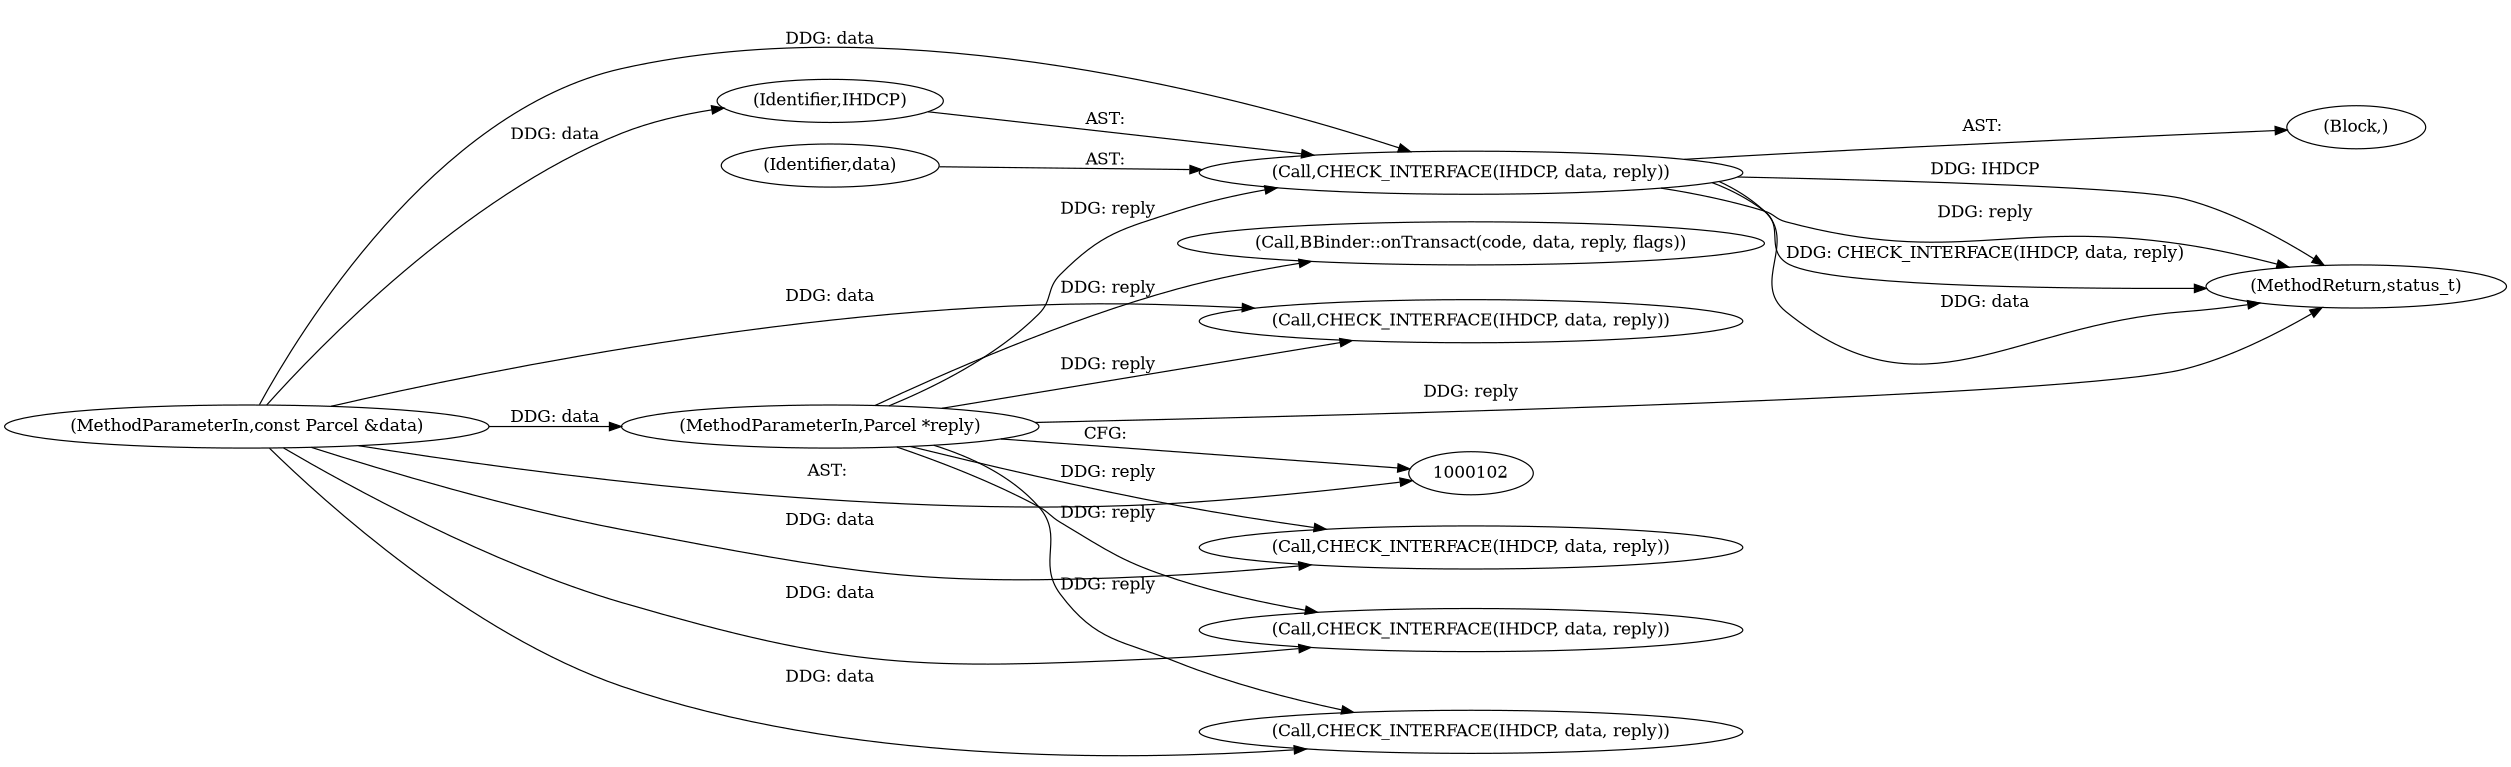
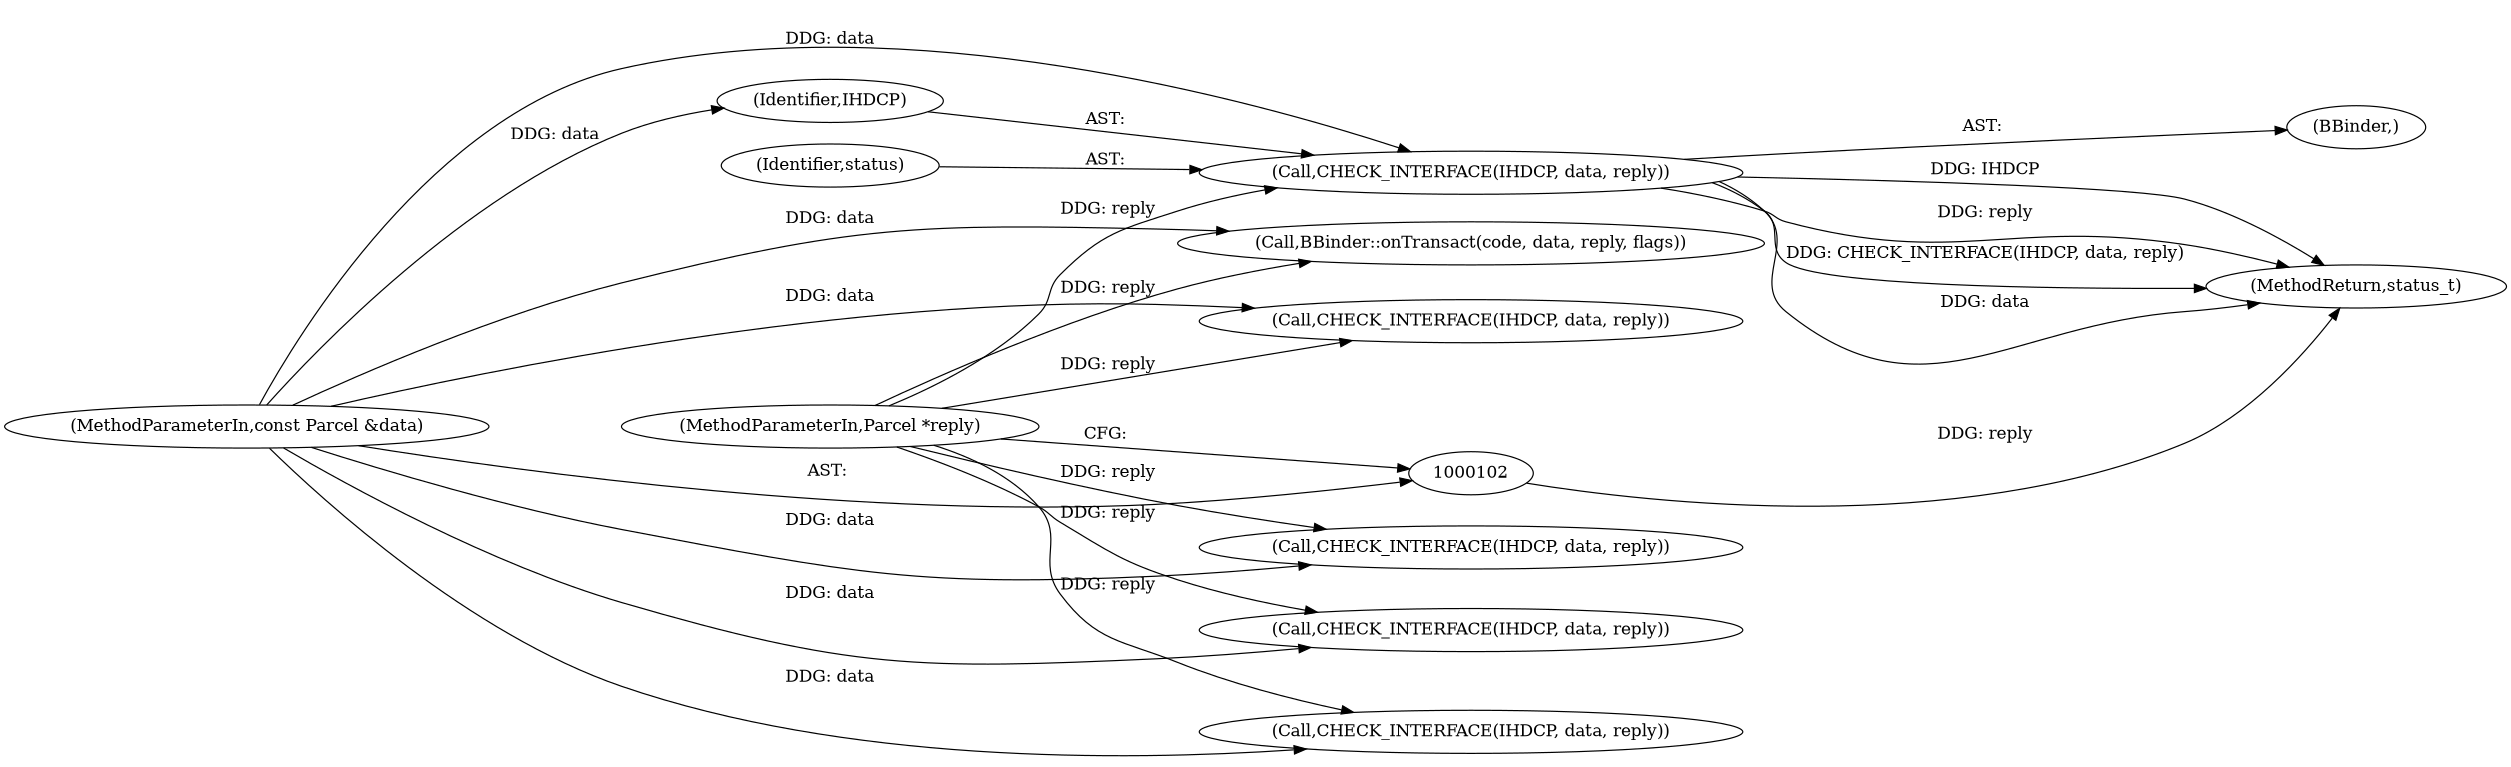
  digraph {
    rankdir=LR
    n1 [label="(Call,CHECK_INTERFACE(IHDCP, data, reply))"]
-   n2 [label="(Block,)"]
+   n2 [label="(BBinder,)"]
    n3 [label="(MethodReturn,status_t)"]
    n4 [label="(MethodParameterIn,const Parcel &data)"]
    n5 [label="(Call,BBinder::onTransact(code, data, reply, flags))"]
    n6 [label="(Call,CHECK_INTERFACE(IHDCP, data, reply))"]
    n7 [label="(Call,CHECK_INTERFACE(IHDCP, data, reply))"]
    n8 [label="(Call,CHECK_INTERFACE(IHDCP, data, reply))"]
    n9 [label="(Call,CHECK_INTERFACE(IHDCP, data, reply))"]
    1000102
    n11 [label="(Identifier,IHDCP)"]
    n12 [label="(MethodParameterIn,Parcel *reply)"]
-   n13 [label="(Identifier,data)"]
+   n13 [label="(Identifier,status)"]
    n1 -> n2 [label="AST: "]
    n1 -> n3 [label="DDG: CHECK_INTERFACE(IHDCP, data, reply)"]
    n1 -> n3 [label="DDG: data"]
    n1 -> n3 [label="DDG: IHDCP"]
    n1 -> n3 [label="DDG: reply"]
    n4 -> n1 [label="DDG: data"]
-   n4 -> n12 [label="DDG: data"]
+   n4 -> n5 [label="DDG: data"]
    n4 -> n6 [label="DDG: data"]
    n4 -> n7 [label="DDG: data"]
    n4 -> n8 [label="DDG: data"]
    n4 -> n9 [label="DDG: data"]
    n4 -> 1000102 [label="AST: "]
    n4 -> n11 [label="DDG: data"]
    n11 -> n1 [label="AST: "]
    n12 -> n1 [label="DDG: reply"]
-   n12 -> n3 [label="DDG: reply"]
+   1000102 -> n3 [label="DDG: reply"]
    n12 -> n5 [label="DDG: reply"]
    n12 -> n6 [label="DDG: reply"]
    n12 -> n7 [label="DDG: reply"]
    n12 -> n8 [label="DDG: reply"]
    n12 -> n9 [label="DDG: reply"]
    n12 -> 1000102 [label="CFG: "]
    n13 -> n1 [label="AST: "]
  }
